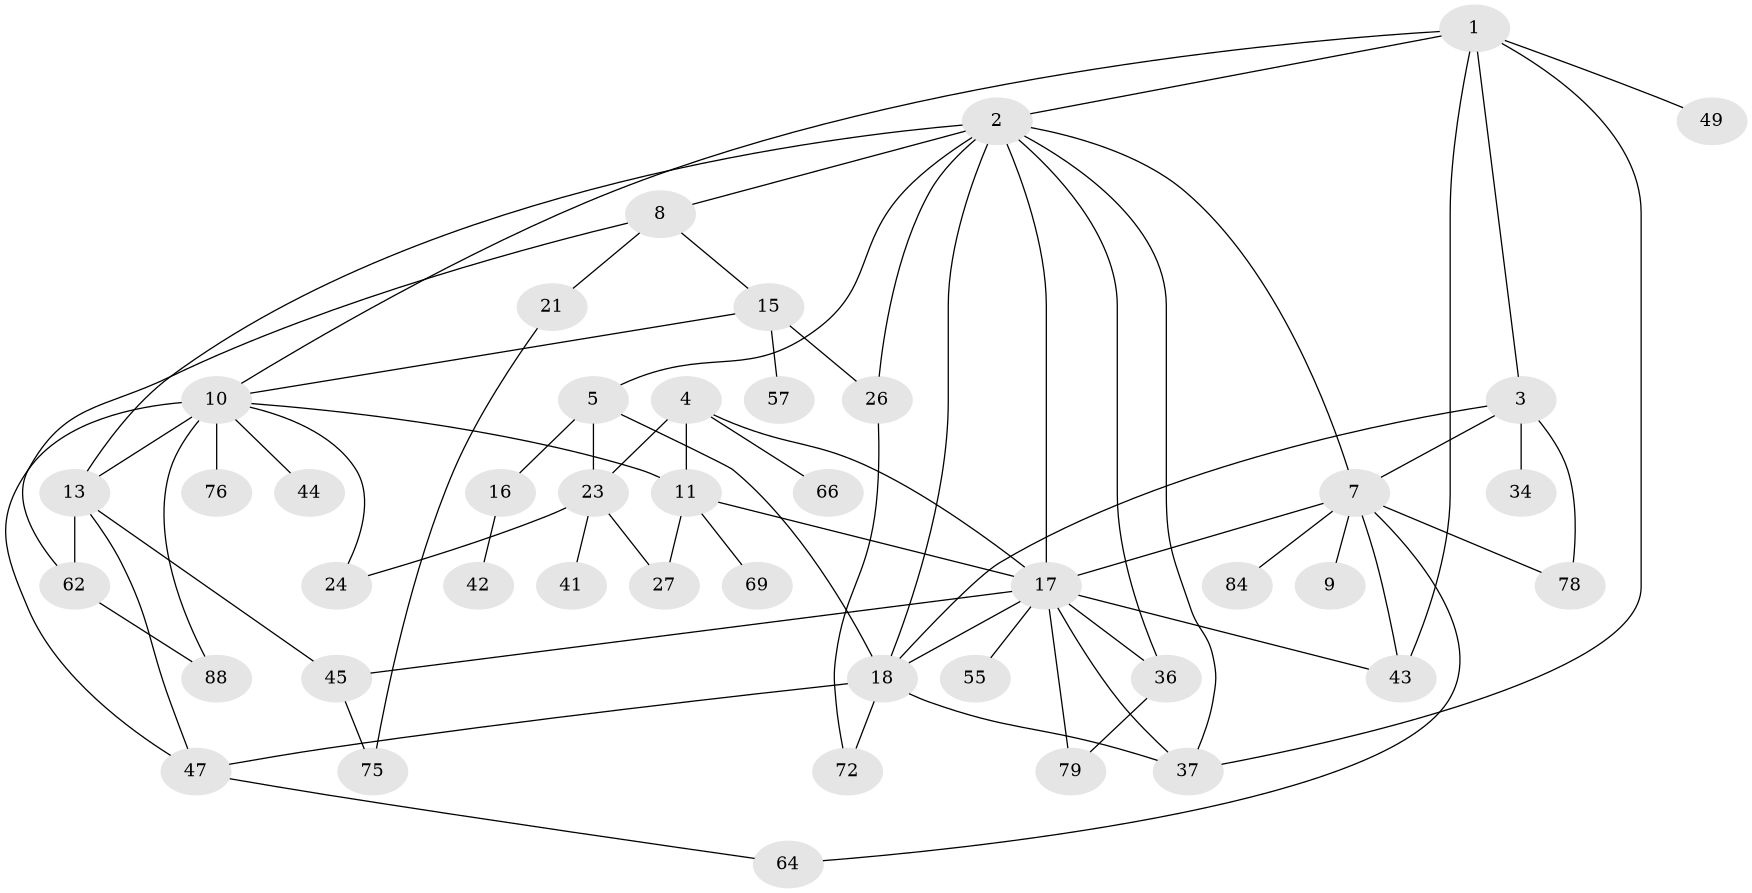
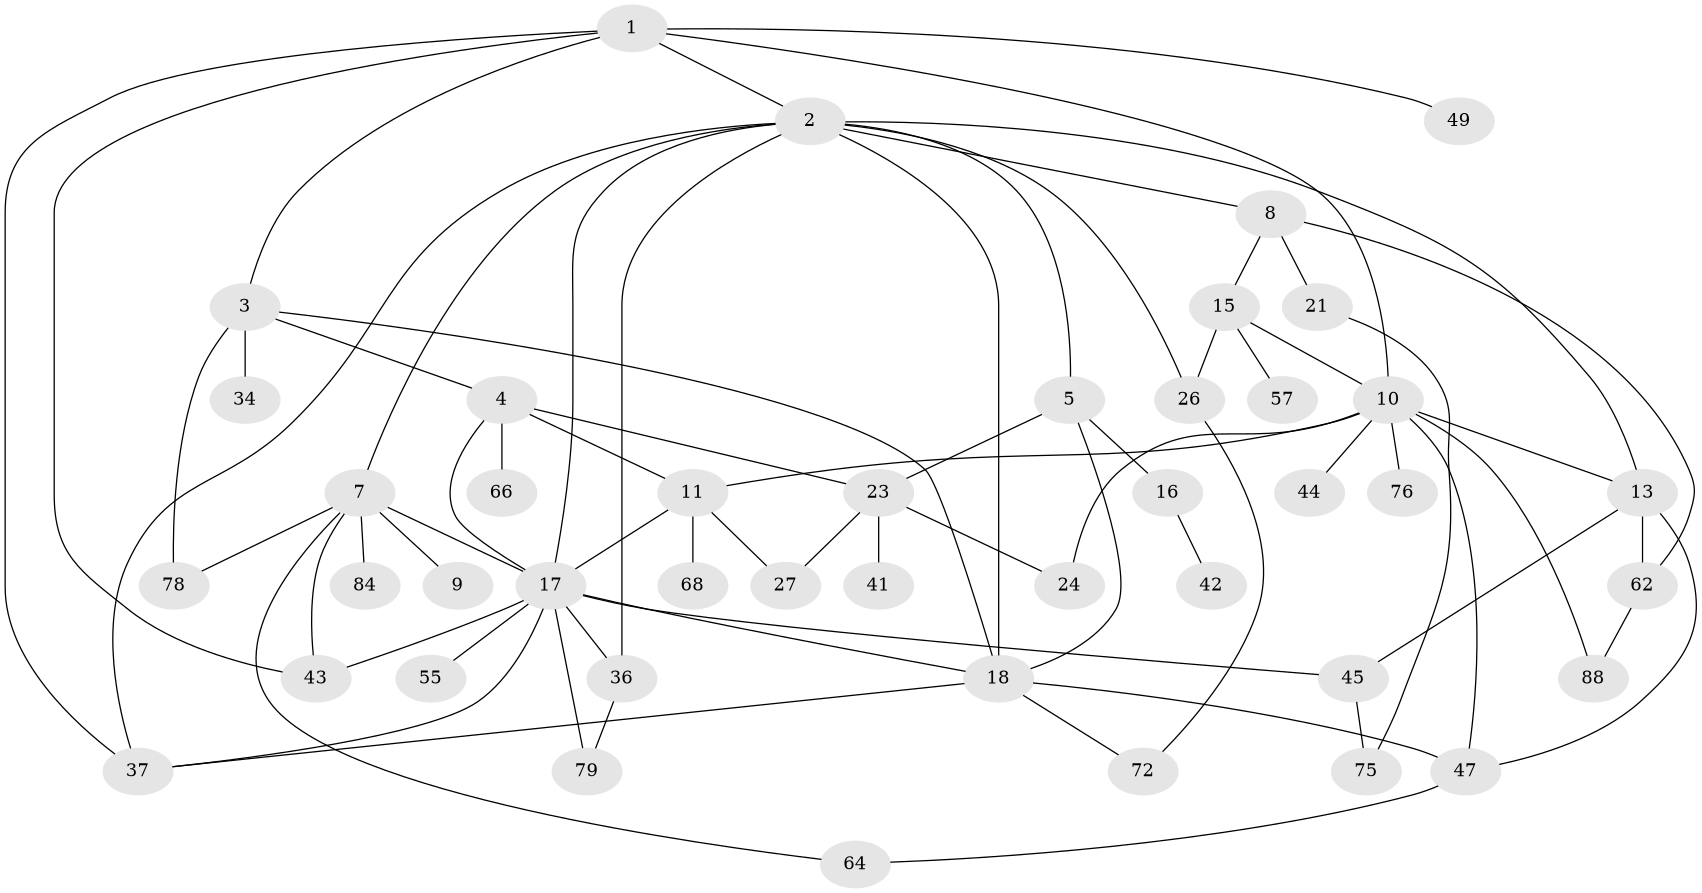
  graph {
    node [color=gray90 style=filled]
    1 [super="+19+14"]
    2 [super="+6+29"]
    3
    10 [super="+35+74+12"]
    37 [super="+52"]
    43
    49
    5 [super="+22"]
    7 [super="+25+60"]
    8
    13
    17 [super="+54+31+38"]
    18 [super="+32+59"]
    26 [super="+65"]
    36 [super="+73"]
    4
    34 [super="+80"]
    78
    11 [super="+33+20"]
    24 [super="+53"]
    44
    47 [super="+50"]
    76
    88
    23 [super="+83"]
    16
    9
    64 [super="+89"]
    84
    15
    21 [super="+30+39"]
    62 [super="+86"]
    45
    55
    79
    72
    66
    27
-   68 [label=69]
+   68
    41 [super="+67"]
    42
    57
    75
    1 -- 2
    1 -- 3
    1 -- 10
    1 -- 37
    1 -- 43
    1 -- 49
    2 -- 37
    2 -- 5
    2 -- 7
    2 -- 8
    2 -- 13
    2 -- 17
    2 -- 18
    2 -- 26
    2 -- 36
    3 -- 18
-   3 -- 7
+   3 -- 4
    3 -- 34
    3 -- 78
    10 -- 13
    10 -- 11
    10 -- 24
    10 -- 44
    10 -- 47
    10 -- 76
    10 -- 88
    5 -- 18
    5 -- 23
    5 -- 16
    7 -- 43
    7 -- 17
    7 -- 78
    7 -- 9
    7 -- 64
    7 -- 84
    8 -- 15
    8 -- 21
    8 -- 62
    13 -- 47
    13 -- 62
    13 -- 45
    17 -- 37
    17 -- 43
    17 -- 18
    17 -- 36
    17 -- 45
    17 -- 55
    17 -- 79
    18 -- 37
    18 -- 47
    18 -- 72
    26 -- 72
    36 -- 79
    4 -- 17
    4 -- 11
    4 -- 23
    4 -- 66
    11 -- 17 [weight=2]
    11 -- 27
    11 -- 68
    47 -- 64
    23 -- 24
    23 -- 27
    23 -- 41
    16 -- 42
    15 -- 10
    15 -- 26
    15 -- 57
    21 -- 75
    62 -- 88
    45 -- 75
  }
